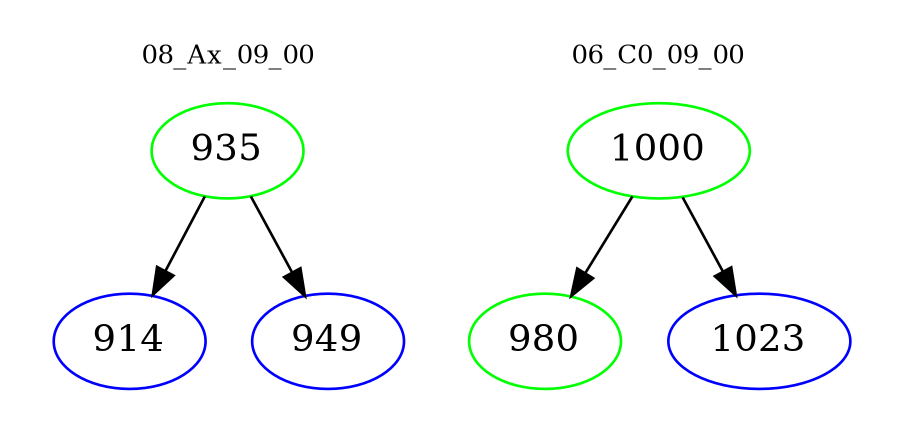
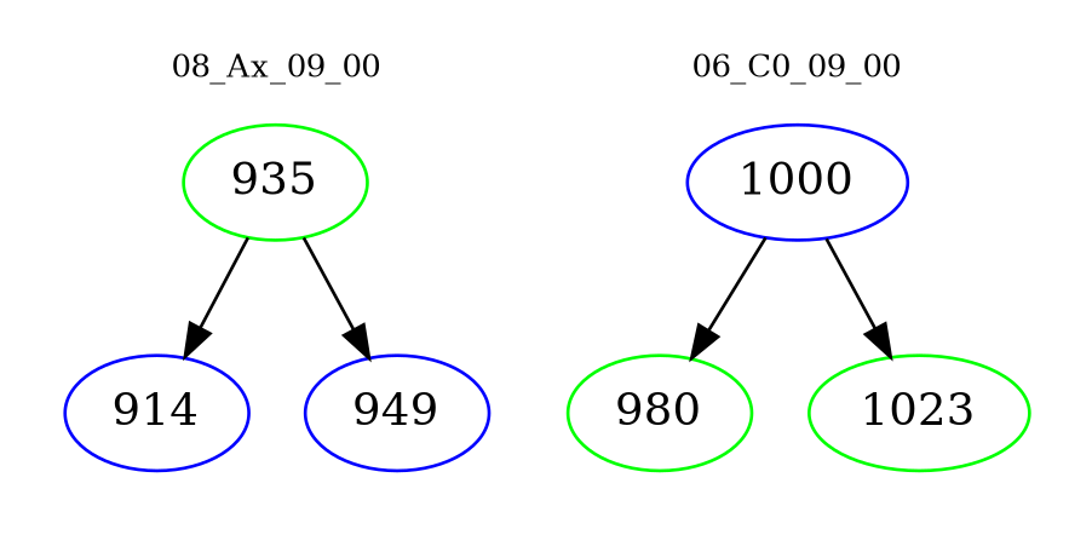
  digraph {
    node [color=green]
    edge [color=black]
    n1 [label=935]
    n2 [color=blue label=914]
    n3 [color=blue label=949]
-   n4 [label=1000]
+   n4 [color=blue label=1000]
    n5 [label=980]
-   n6 [color=blue label=1023]
+   n6 [label=1023]
    subgraph cluster_1 {
      color=white
      fontsize=10
      label="08_Ax_09_00"
      n1
      n2
      n3
    }
    subgraph cluster_2 {
      color=white
      fontsize=10
      label="06_C0_09_00"
      n4
      n5
      n6
    }
    n1 -> n2
    n1 -> n3
    n4 -> n5
    n4 -> n6
  }
